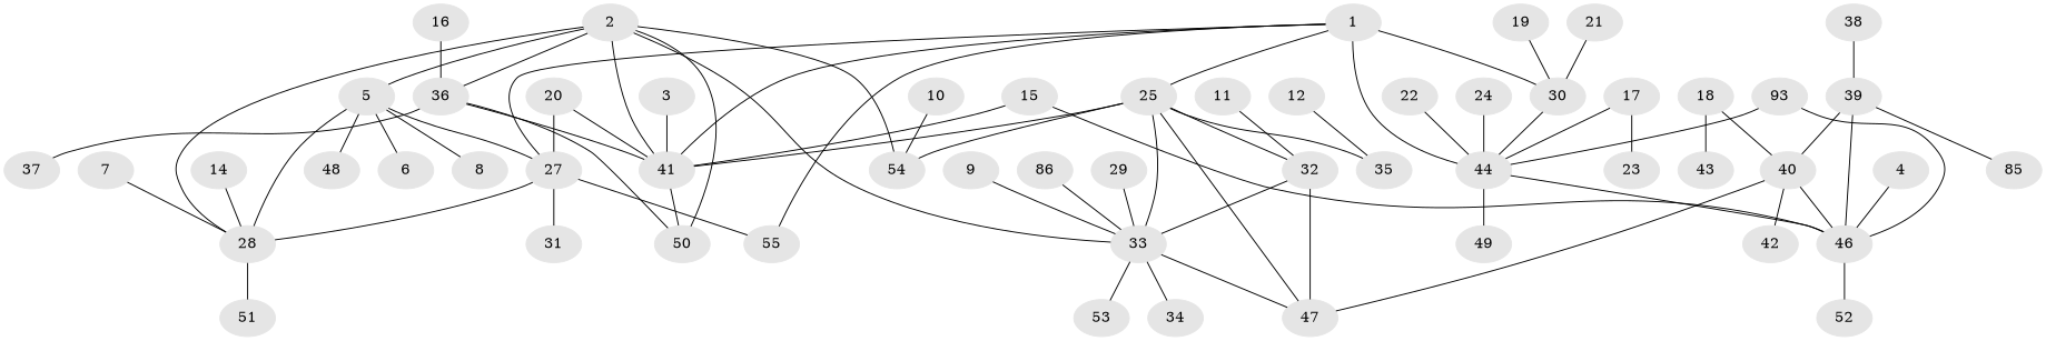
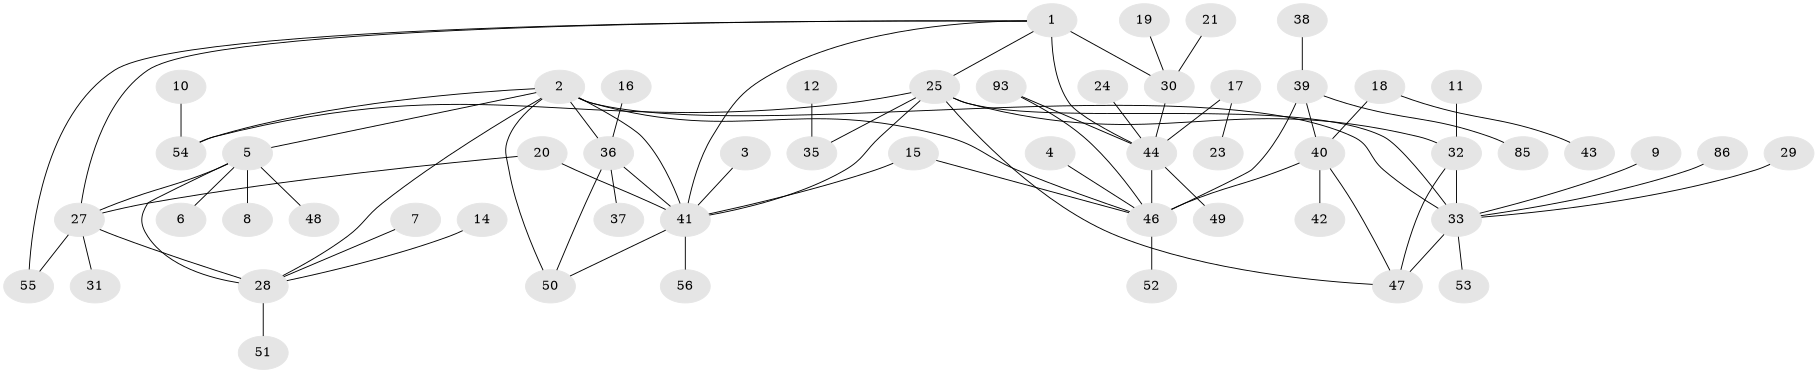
  graph {
    node [color=gray90 style=filled]
    edge [weight=1.0]
    1
    25
    27
    30
    41
    44
    55
    33
    54
    32
    35
    47
    28
    31
    50
+   56
    46
    49
    2
    5
    36
    6
    8
    48
    51
-   34
    53
    37
    52
    3
    4
    7
    9
    10
    11
    12
    n37 [label=93]
    14
    15
    16
    17
    23
    18
    40
    43
    42
    19
    20
    21
-   22
    24
    n52 [label=86]
    29
    38
    39
    n56 [label=85]
    1 -- 25
    1 -- 27
    1 -- 30 [weight=2.0]
    1 -- 41
    1 -- 44 [weight=4.0]
    1 -- 55
    25 -- 41
    25 -- 33
    25 -- 54
    25 -- 32 [weight=2.0]
    25 -- 35
    25 -- 47
    27 -- 55
    27 -- 28
    27 -- 31
    30 -- 44 [weight=2.0]
    41 -- 50
+   41 -- 56
    44 -- 46
    44 -- 49
    33 -- 47
-   33 -- 34
    33 -- 53
    32 -- 33 [weight=2.0]
    32 -- 47 [weight=2.0]
    28 -- 51
    46 -- 52
    2 -- 41 [weight=2.0]
    2 -- 33
    2 -- 54
    2 -- 28
    2 -- 50 [weight=2.0]
+   2 -- 46 [weight=2.0]
    2 -- 5 [weight=2.0]
    2 -- 36 [weight=2.0]
    5 -- 27 [weight=2.0]
    5 -- 28 [weight=2.0]
    5 -- 6
    5 -- 8
    5 -- 48
    36 -- 41
    36 -- 50
    36 -- 37
    3 -- 41
    4 -- 46
    7 -- 28
    9 -- 33
    10 -- 54
    11 -- 32
    12 -- 35
    n37 -- 44
    n37 -- 46
    14 -- 28
    15 -- 41
    15 -- 46
    16 -- 36
    17 -- 44
    17 -- 23
    18 -- 40
    18 -- 43
    40 -- 47
    40 -- 46 [weight=2.0]
    40 -- 42
    19 -- 30
    20 -- 27
    20 -- 41
    21 -- 30
-   22 -- 44
    24 -- 44
    n52 -- 33
    29 -- 33
    38 -- 39
    39 -- 46 [weight=4.0]
    39 -- 40 [weight=2.0]
    39 -- n56
  }
